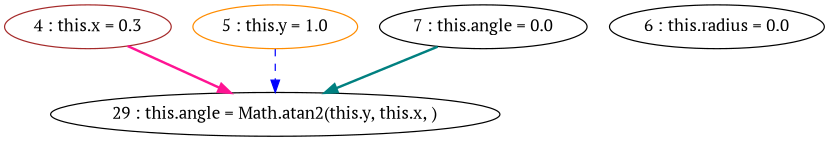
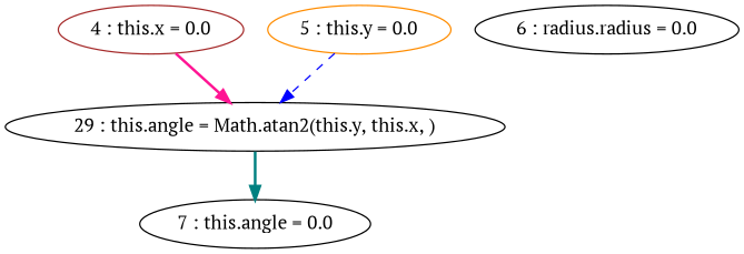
  digraph {
    fontname="PT Serif"
    node [color=black fontname="PT Serif"]
    edge [fontname="PT Serif" style=bold]
    "29 : this.angle = Math.atan2(this.y, this.x, )"
-   "4 : this.x = 0.0" [color=brown label="4 : this.x = 0.3"]
-   "5 : this.y = 0.0" [color=darkorange label="5 : this.y = 1.0"]
-   "6 : this.radius = 0.0"
+   "4 : this.x = 0.0" [color=brown]
+   "5 : this.y = 0.0" [color=darkorange]
+   "6 : this.radius = 0.0" [label="6 : radius.radius = 0.0"]
    "7 : this.angle = 0.0"
    "4 : this.x = 0.0" -> "29 : this.angle = Math.atan2(this.y, this.x, )" [color=deeppink]
    "5 : this.y = 0.0" -> "29 : this.angle = Math.atan2(this.y, this.x, )" [color=blue style=dashed]
-   "7 : this.angle = 0.0" -> "29 : this.angle = Math.atan2(this.y, this.x, )" [color=teal]
+   "29 : this.angle = Math.atan2(this.y, this.x, )" -> "7 : this.angle = 0.0" [color=teal]
  }
